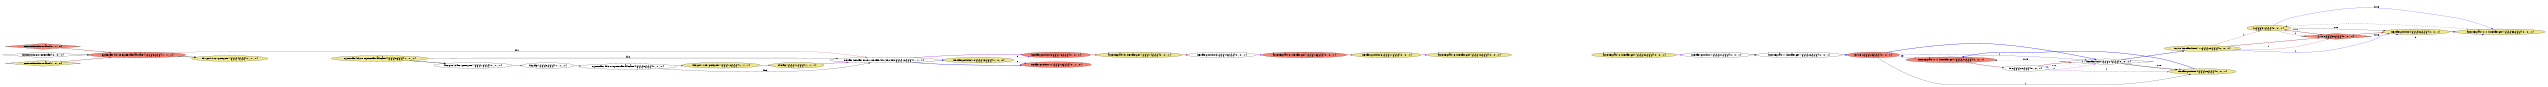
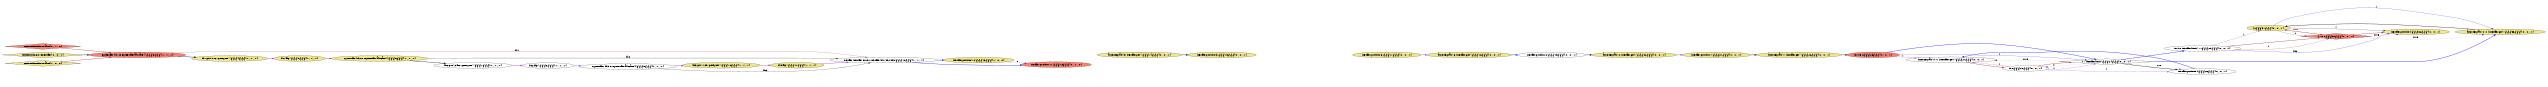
  digraph {
    rankdir=LR
    node [fillcolor=khaki shape=ellipse style=filled]
    edge [color=brown style=bold]
-   n1 [fillcolor=white label="assertEquals('7',ioBuffer.get())@@@22@@@['0', '0', '1']"]
+   n1 [label="assertEquals('7',ioBuffer.get())@@@22@@@['0', '0', '1']"]
    n2 [fillcolor=salmon label="int i = 0@@@23@@@['0', '0', '1']"]
-   n3 [fillcolor=salmon label="assertEquals('0' + i,ioBuffer.get())@@@27@@@['0', '0', '1']"]
+   n3 [fillcolor=white label="assertEquals('0' + i,ioBuffer.get())@@@27@@@['0', '0', '1']"]
    n4 [fillcolor=white label="i < ioBuffer.limit()@@@24@@@['0', '0', '1']" shape=diamond]
-   n5 [label="ioBuffer.position(i)@@@26@@@['0', '0', '1']"]
+   n5 [fillcolor=white label="ioBuffer.position(i)@@@26@@@['0', '0', '1']"]
    n6 [label="i--@@@31@@@['0', '0', '1']"]
    n7 [label="ioBuffer.position(i)@@@32@@@['0', '0', '1']"]
    n8 [fillcolor=salmon label="i >= 0@@@30@@@['0', '0', '1']" shape=diamond]
    n9 [label="assertEquals('0' + i,ioBuffer.get())@@@33@@@['0', '0', '1']"]
-   n10 [fillcolor=salmon label="ioBuffer.position(5)@@@13@@@['0', '0', '1']"]
    n11 [label="assertEquals('5',ioBuffer.get())@@@14@@@['0', '0', '1']"]
-   n12 [fillcolor=white label="ioBuffer.position(3)@@@15@@@['0', '0', '1']"]
+   n12 [label="ioBuffer.position(3)@@@15@@@['0', '0', '1']"]
    n13 [fillcolor=white label="bb2.put(\"3456\".getBytes())@@@7@@@['1', '1', '1']"]
    n14 [fillcolor=white label="bb2.flip()@@@8@@@['1', '1', '1']"]
    n15 [fillcolor=white label="ByteBuffer bb3 = ByteBuffer.allocate(4)@@@9@@@['1', '1', '1']"]
    n16 [fillcolor=white label="i++@@@25@@@['0', '0', '1']"]
-   n17 [label="int i = ioBuffer.limit() - 1@@@29@@@['0', '0', '1']"]
+   n17 [fillcolor=white label="int i = ioBuffer.limit() - 1@@@29@@@['0', '0', '1']"]
+   n18 [label="bb1.flip()@@@5@@@['1', '1', '1']"]
    n19 [label="ByteBuffer bb2 = ByteBuffer.allocate(4)@@@6@@@['1', '1', '1']"]
    n20 [fillcolor=white label="IoBuffer ioBuffer = new IoBuffer(bb1,bb2,bb3)@@@12@@@['1', '1', '1']"]
    n21 [fillcolor=salmon label="testPositionAboveValue['0', '1', '0']" shape=diamond]
    n22 [fillcolor=salmon label="ByteBuffer bb1 = ByteBuffer.allocate(4)@@@3@@@['1', '1', '1']"]
    n23 [label="bb1.put(\"012\".getBytes())@@@4@@@['1', '1', '1']"]
    n24 [label="ioBuffer.position(6)@@@17@@@['0', '0', '1']"]
    n25 [label="assertEquals('6',ioBuffer.get())@@@18@@@['0', '0', '1']"]
+   n26 [fillcolor=white label="ioBuffer.position(2)@@@19@@@['0', '0', '1']"]
    n27 [label="ioBuffer.position(10)@@@13@@@['1', '0', '0']"]
    n28 [fillcolor=salmon label="ioBuffer.position(11)@@@13@@@['0', '1', '0']"]
    n29 [label="assertEquals('2',ioBuffer.get())@@@20@@@['0', '0', '1']"]
-   n30 [fillcolor=white label="testPositionCurrentBuffer['0', '0', '1']" shape=diamond]
-   n31 [fillcolor=salmon label="assertEquals('3',ioBuffer.get())@@@16@@@['0', '0', '1']"]
+   n30 [label="testPositionCurrentBuffer['0', '0', '1']" shape=diamond]
    n32 [label="bb3.put(\"789\".getBytes())@@@10@@@['1', '1', '1']"]
    n33 [label="bb3.flip()@@@11@@@['1', '1', '1']"]
-   n34 [fillcolor=white label="ioBuffer.position(7)@@@21@@@['0', '0', '1']"]
+   n34 [label="ioBuffer.position(7)@@@21@@@['0', '0', '1']"]
    n35 [label="testPositionAboveValue['1', '0', '0']" shape=diamond]
-   n1 -> n2 [color=blue]
-   n2 -> n3 [color=purple label=bb1 style=solid]
+   n1 -> n2 [color=black]
+   n2 -> n3 [color=purple label=i style=solid]
    n2 -> n4 [color=blue label=i style=solid]
    n2 -> n4 [color=blue]
-   n2 -> n5 [color=black label=i style=solid]
    n3 -> n16
    n4 -> n3 [color=black label=true style=dotted]
    n4 -> n5 [color=blue label=true style=dotted]
    n4 -> n5 [color=black]
-   n4 -> n16 [color=blue label=true style=dotted]
+   n4 -> n16 [color=blue label=0 style=dotted]
    n4 -> n17 [color=blue]
    n5 -> n3 [color=blue]
-   n6 -> n7 [color=black label=true style=solid]
+   n6 -> n7 [color=black label=i style=solid]
    n6 -> n8
    n6 -> n8 [label=i style=solid]
-   n6 -> n9 [color=blue label=true style=solid]
-   n7 -> n9 [color=blue]
+   n6 -> n9 [color=blue label=i style=solid]
+   n4 -> n9 [color=blue]
    n8 -> n6 [label=true style=dotted]
    n8 -> n7
    n8 -> n7 [color=blue label=true style=dotted]
-   n8 -> n9 [color=blue label=0 style=dotted]
-   n9 -> n6 [color=black style=dashed]
-   n10 -> n11
-   n11 -> n12
-   n12 -> n31 [color=purple]
+   n8 -> n9 [color=blue label=true style=dotted]
+   n9 -> n6 [color=black]
+   n11 -> n12 [color=black]
    n13 -> n14 [color=purple]
    n14 -> n15 [color=purple]
    n15 -> n20 [color=black label=bb3 style=solid]
    n15 -> n32 [color=purple]
+   n16 -> n3 [color=purple label=i style=solid]
    n16 -> n4
    n16 -> n4 [color=purple label=i style=solid]
    n16 -> n5 [color=purple label=i style=solid]
    n17 -> n6 [label=i style=solid]
-   n17 -> n7 [color=blue label=i style=solid]
+   n17 -> n7 [color=blue label=bb2 style=solid]
    n17 -> n8
    n17 -> n8 [label=i style=solid]
+   n18 -> n19
    n19 -> n13 [color=black]
    n19 -> n20 [color=black label=bb2 style=solid]
-   n20 -> n10 [color=purple]
    n20 -> n27 [color=blue]
    n20 -> n28 [color=blue]
    n21 -> n22
    n22 -> n20 [label=bb1 style=solid]
    n22 -> n23 [color=black]
+   n23 -> n18 [color=purple]
    n24 -> n25 [color=purple]
-   n27 -> n10 [color=purple label=0 style=dashed]
+   n25 -> n26 [color=blue]
+   n26 -> n29 [color=black]
    n27 -> n28 [color=blue label=0 style=dashed]
    n29 -> n34 [color=purple]
    n30 -> n22 [color=black]
-   n31 -> n24
    n32 -> n33
    n33 -> n20 [color=purple]
    n34 -> n1 [color=black]
    n35 -> n22
  }
